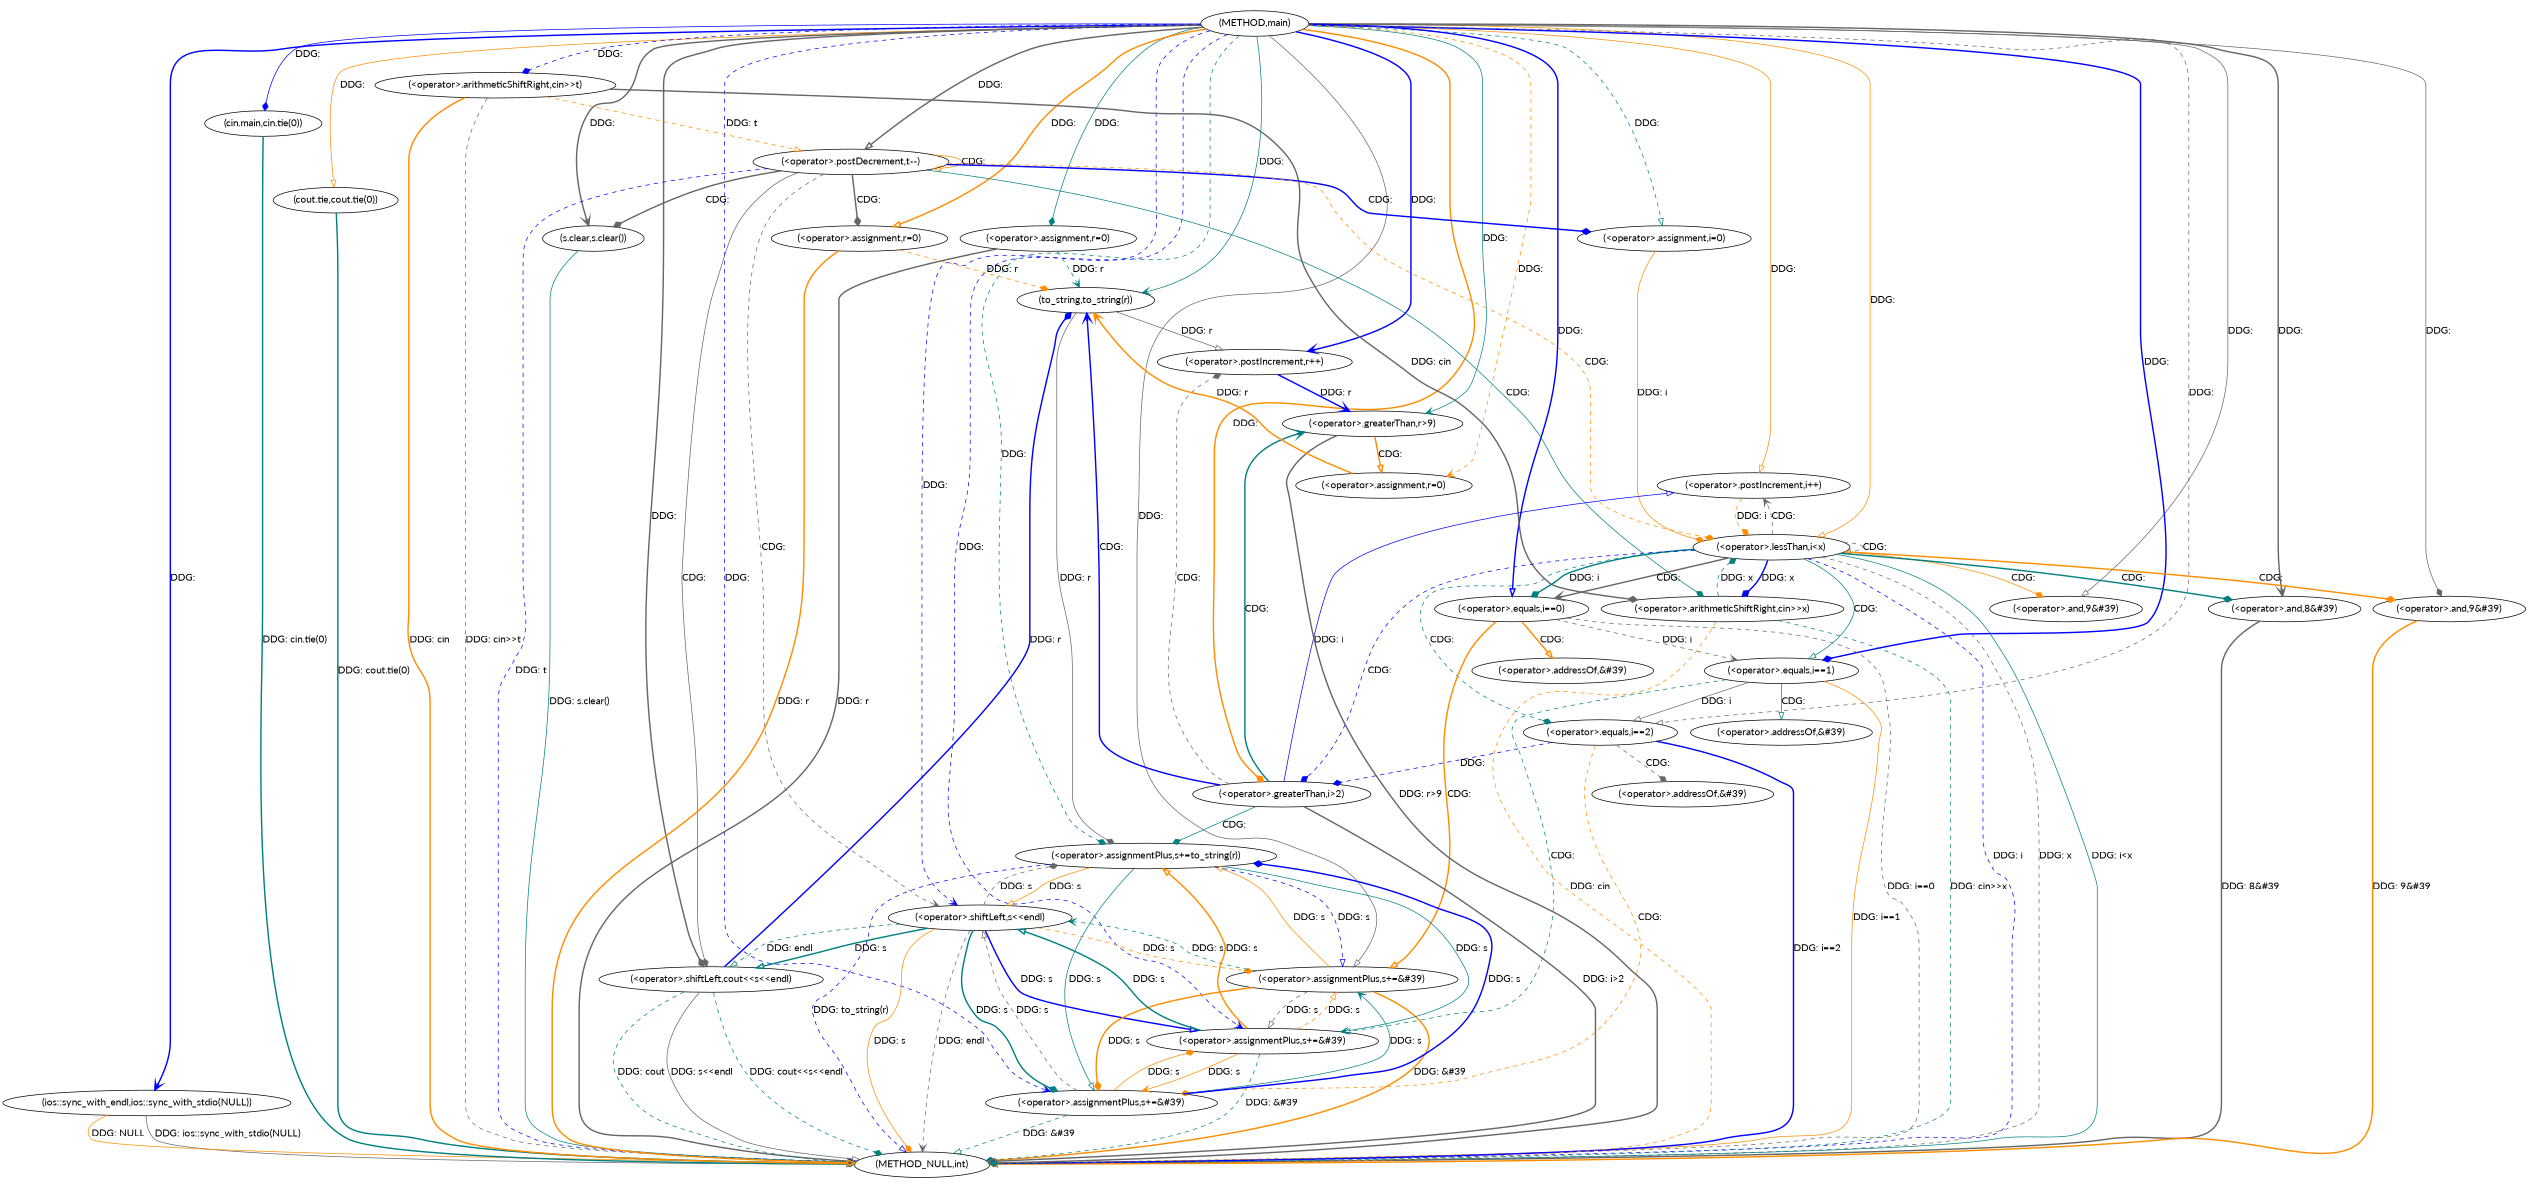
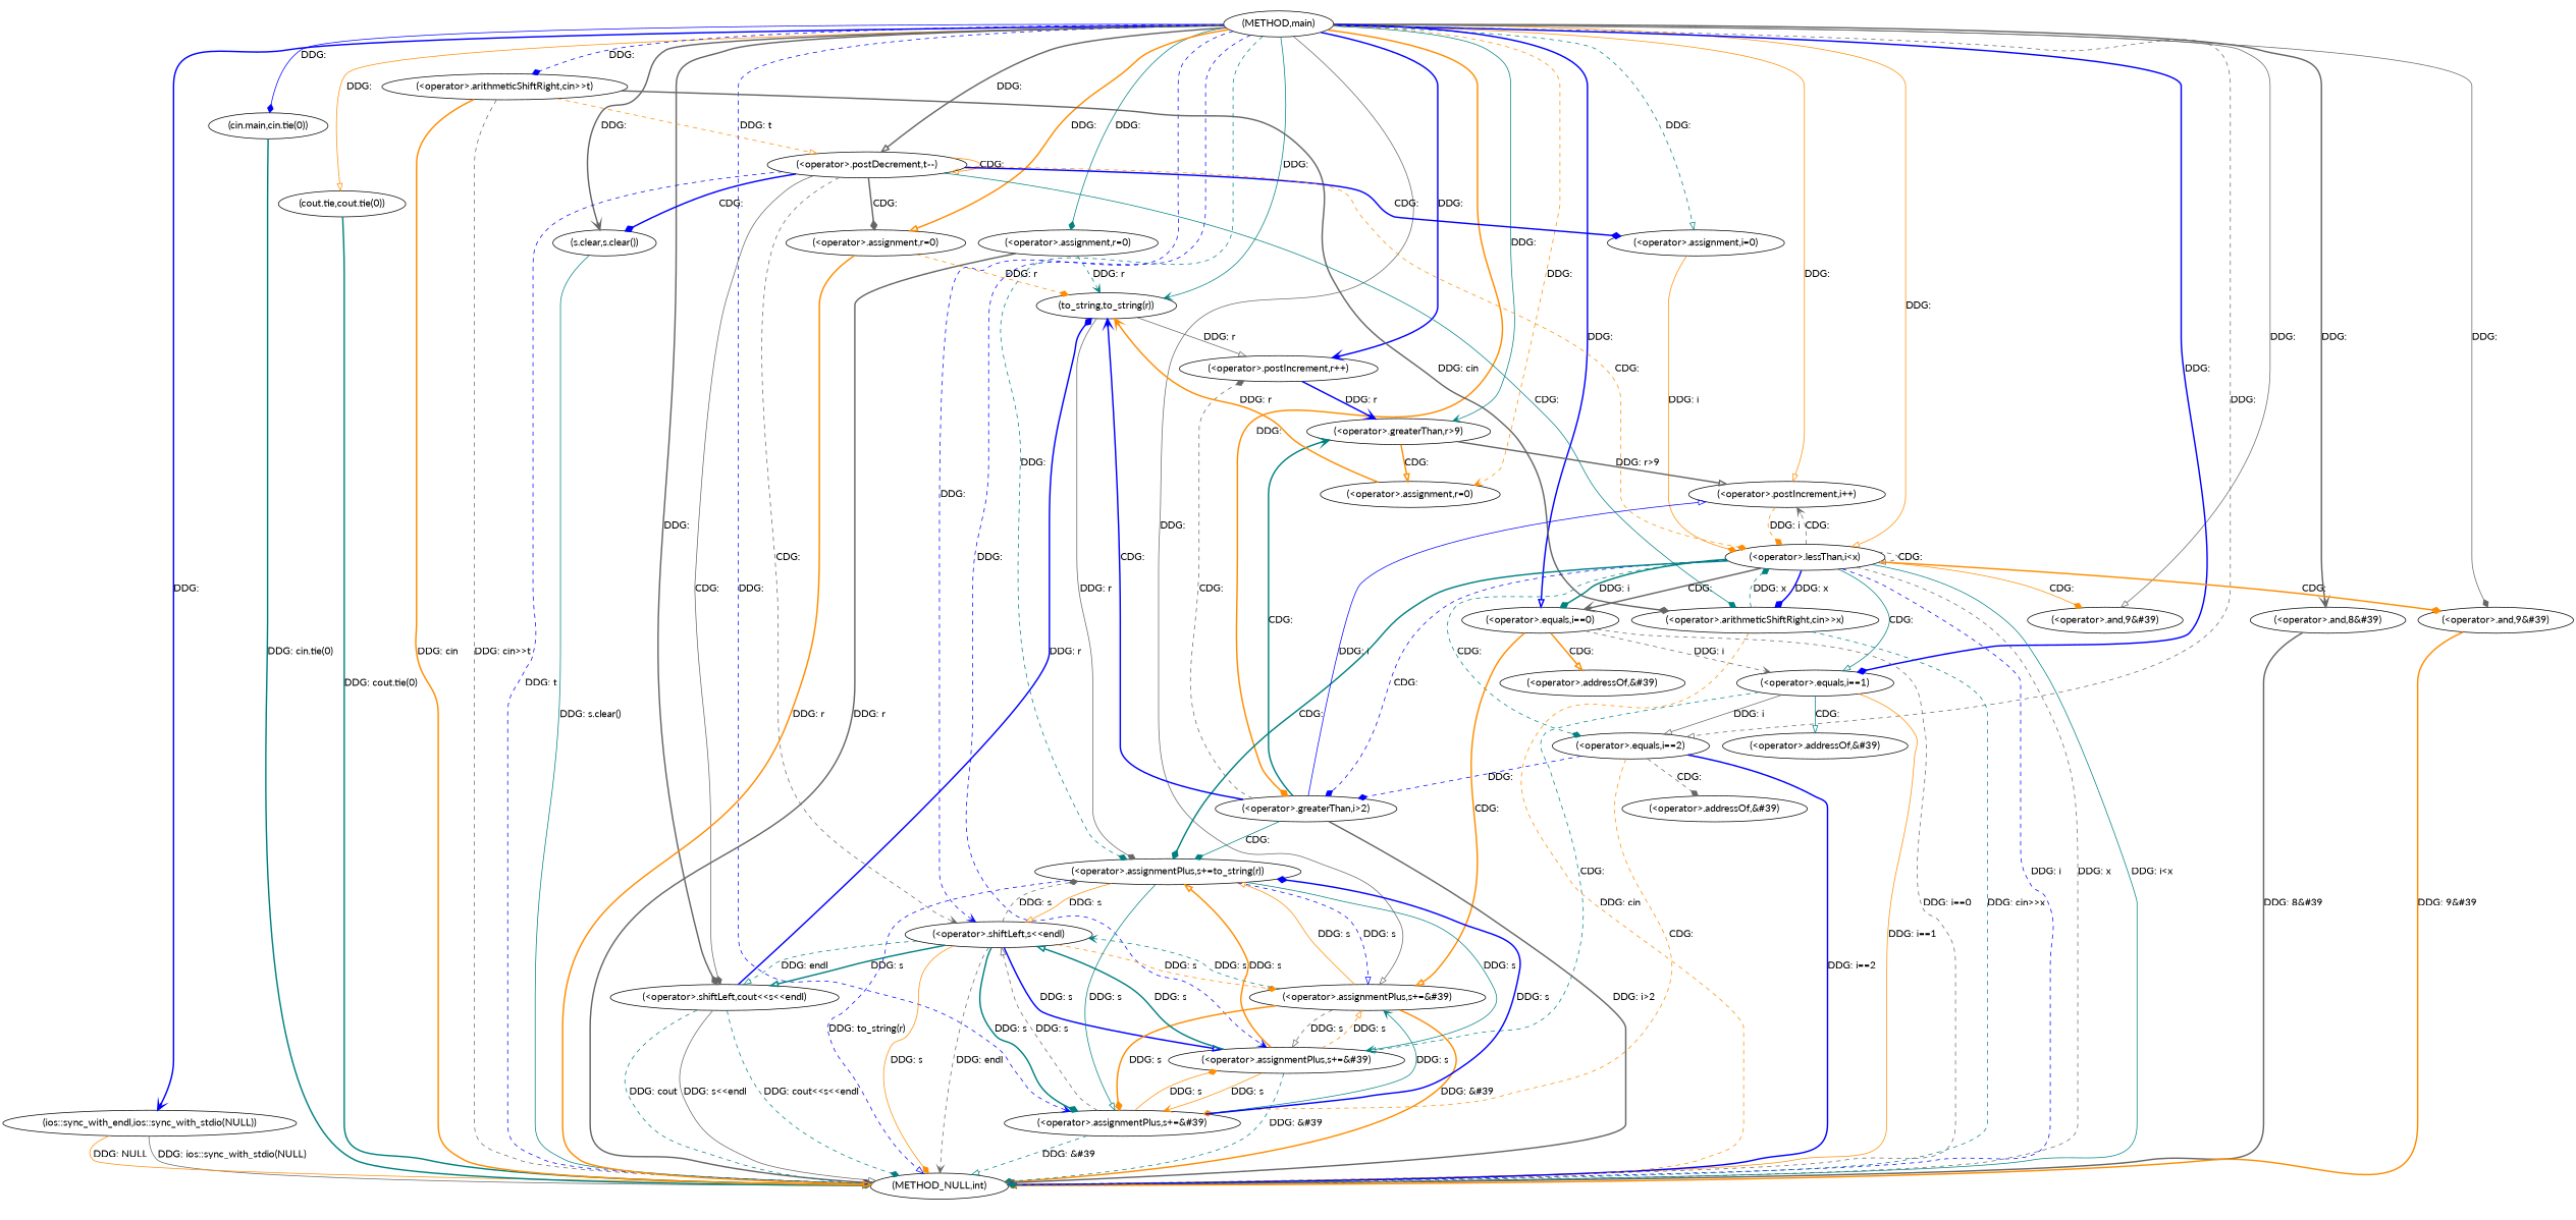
  digraph {
    fontname=Lato
    node [fontname=Lato]
    edge [arrowhead=onormal color=darkorange fontname=Lato style=dashed]
    n1 [label="(METHOD,main)"]
    n2 [label="(ios::sync_with_endl,ios::sync_with_stdio(NULL))"]
    n3 [label="(cin.main,cin.tie(0))"]
    n4 [label="(cout.tie,cout.tie(0))"]
    n5 [label="(<operator>.assignment,r=0)"]
    n6 [label="(<operator>.arithmeticShiftRight,cin>>t)"]
    n7 [label="(<operator>.postDecrement,t--)"]
    n8 [label="(<operator>.shiftLeft,cout<<s<<endl)"]
    n9 [label="(s.clear,s.clear())"]
    n10 [label="(<operator>.assignment,r=0)"]
    n11 [label="(<operator>.assignment,i=0)"]
    n12 [label="(<operator>.lessThan,i<x)"]
    n13 [label="(<operator>.postIncrement,i++)"]
    n14 [label="(<operator>.and,9&#39)"]
    n15 [label="(<operator>.and,8&#39)"]
    n16 [label="(<operator>.and,9&#39)"]
    n17 [label="(<operator>.shiftLeft,s<<endl)"]
    n18 [label="(<operator>.equals,i==0)"]
    n19 [label="(<operator>.assignmentPlus,s+=&#39)"]
    n20 [label="(<operator>.equals,i==1)"]
    n21 [label="(<operator>.assignmentPlus,s+=&#39)"]
    n22 [label="(<operator>.equals,i==2)"]
    n23 [label="(<operator>.assignmentPlus,s+=&#39)"]
    n24 [label="(<operator>.greaterThan,i>2)"]
    n25 [label="(<operator>.assignmentPlus,s+=to_string(r))"]
    n26 [label="(<operator>.postIncrement,r++)"]
    n27 [label="(<operator>.greaterThan,r>9)"]
    n28 [label="(<operator>.assignment,r=0)"]
    n29 [label="(to_string,to_string(r))"]
    n30 [label="(METHOD_NULL,int)"]
    n31 [label="(<operator>.arithmeticShiftRight,cin>>x)"]
    n32 [label="(<operator>.addressOf,&#39)"]
    n33 [label="(<operator>.addressOf,&#39)"]
    n34 [label="(<operator>.addressOf,&#39)"]
    n1 -> n2 [arrowhead=vee color=blue label="DDG: " style=bold]
    n1 -> n3 [arrowhead=diamond color=blue label="DDG: " style=solid]
    n1 -> n4 [label="DDG: " style=solid]
    n1 -> n5 [arrowhead=diamond color=teal label="DDG: " style=solid]
    n1 -> n6 [arrowhead=diamond color=blue label="DDG: "]
    n1 -> n7 [color=gray40 label="DDG: " style=bold]
    n1 -> n8 [arrowhead=diamond color=gray40 label="DDG: " style=bold]
    n1 -> n9 [arrowhead=vee color=gray40 label="DDG: " style=bold]
    n1 -> n10 [label="DDG: " style=bold]
    n1 -> n11 [color=teal label="DDG: "]
    n1 -> n12 [label="DDG: " style=solid]
    n1 -> n13 [label="DDG: " style=solid]
    n1 -> n14 [color=gray40 label="DDG: " style=solid]
    n1 -> n15 [arrowhead=vee color=gray40 label="DDG: " style=bold]
    n1 -> n16 [arrowhead=diamond color=gray40 label="DDG: " style=solid]
    n1 -> n17 [arrowhead=vee color=blue label="DDG: "]
    n1 -> n18 [color=blue label="DDG: " style=bold]
    n1 -> n19 [color=gray40 label="DDG: " style=solid]
    n1 -> n20 [arrowhead=diamond color=blue label="DDG: " style=bold]
    n1 -> n21 [arrowhead=vee color=blue label="DDG: "]
    n1 -> n22 [color=gray40 label="DDG: "]
    n1 -> n23 [arrowhead=vee color=blue label="DDG: "]
    n1 -> n24 [arrowhead=diamond label="DDG: " style=bold]
    n1 -> n25 [arrowhead=diamond color=teal label="DDG: "]
    n1 -> n26 [arrowhead=vee color=blue label="DDG: " style=bold]
    n1 -> n27 [arrowhead=vee color=teal label="DDG: " style=solid]
    n1 -> n28 [arrowhead=vee label="DDG: "]
    n1 -> n29 [arrowhead=vee color=teal label="DDG: " style=solid]
    n2 -> n30 [arrowhead=diamond color=gray40 label="DDG: ios::sync_with_stdio(NULL)" style=solid]
    n2 -> n30 [label="DDG: NULL" style=solid]
    n3 -> n30 [color=teal label="DDG: cin.tie(0)" style=bold]
    n4 -> n30 [arrowhead=diamond color=teal label="DDG: cout.tie(0)" style=bold]
    n5 -> n29 [arrowhead=vee color=teal label="DDG: r"]
    n5 -> n30 [color=gray40 label="DDG: r" style=bold]
    n6 -> n7 [label="DDG: t"]
    n6 -> n30 [label="DDG: cin" style=bold]
    n6 -> n30 [arrowhead=vee color=gray40 label="DDG: cin>>t"]
    n6 -> n31 [arrowhead=diamond color=gray40 label="DDG: cin" style=bold]
    n7 -> n7 [label="CDG: " style=solid]
    n7 -> n8 [arrowhead=diamond color=gray40 label="CDG: " style=solid]
-   n7 -> n9 [arrowhead=diamond color=gray40 label="CDG: " style=bold]
+   n7 -> n9 [arrowhead=diamond color=blue label="CDG: " style=bold]
    n7 -> n10 [arrowhead=diamond color=gray40 label="CDG: " style=bold]
    n7 -> n11 [arrowhead=diamond color=blue label="CDG: " style=bold]
    n7 -> n12 [arrowhead=diamond label="CDG: "]
    n7 -> n17 [arrowhead=vee color=gray40 label="CDG: "]
    n7 -> n30 [arrowhead=vee color=blue label="DDG: t"]
    n7 -> n31 [arrowhead=diamond color=teal label="CDG: " style=solid]
    n8 -> n29 [arrowhead=diamond color=blue label="DDG: r" style=bold]
    n8 -> n30 [color=gray40 label="DDG: s<<endl" style=solid]
    n8 -> n30 [arrowhead=diamond color=teal label="DDG: cout<<s<<endl"]
    n8 -> n30 [color=teal label="DDG: cout"]
    n9 -> n30 [color=teal label="DDG: s.clear()" style=solid]
    n10 -> n29 [arrowhead=diamond label="DDG: r"]
    n10 -> n30 [label="DDG: r" style=bold]
    n11 -> n12 [arrowhead=diamond label="DDG: i" style=solid]
    n12 -> n12 [color=gray40 label="CDG: "]
    n12 -> n13 [arrowhead=vee color=gray40 label="CDG: "]
    n12 -> n14 [arrowhead=diamond label="CDG: " style=solid]
-   n12 -> n15 [arrowhead=diamond color=teal label="CDG: " style=bold]
+   n12 -> n25 [arrowhead=diamond color=teal label="CDG: " style=bold]
    n12 -> n16 [arrowhead=diamond label="CDG: " style=bold]
    n12 -> n18 [arrowhead=diamond color=teal label="DDG: i" style=bold]
    n12 -> n18 [arrowhead=vee color=gray40 label="CDG: " style=bold]
    n12 -> n20 [color=teal label="CDG: " style=solid]
    n12 -> n22 [arrowhead=diamond color=teal label="CDG: "]
    n12 -> n24 [arrowhead=diamond color=blue label="CDG: "]
    n12 -> n30 [arrowhead=vee color=blue label="DDG: i"]
    n12 -> n30 [color=gray40 label="DDG: x"]
    n12 -> n30 [arrowhead=diamond color=teal label="DDG: i<x" style=solid]
    n12 -> n31 [arrowhead=diamond color=blue label="DDG: x" style=bold]
    n13 -> n12 [arrowhead=diamond label="DDG: i"]
    n15 -> n30 [color=gray40 label="DDG: 8&#39" style=bold]
    n16 -> n30 [label="DDG: 9&#39" style=bold]
    n17 -> n8 [color=teal label="DDG: endl"]
    n17 -> n8 [color=teal label="DDG: s" style=bold]
    n17 -> n19 [arrowhead=diamond label="DDG: s"]
    n17 -> n21 [color=blue label="DDG: s" style=bold]
    n17 -> n23 [arrowhead=diamond color=teal label="DDG: s" style=bold]
    n17 -> n25 [arrowhead=diamond color=gray40 label="DDG: s"]
    n17 -> n30 [arrowhead=diamond label="DDG: s" style=solid]
    n17 -> n30 [arrowhead=vee color=gray40 label="DDG: endl"]
    n18 -> n19 [label="CDG: " style=bold]
    n18 -> n20 [arrowhead=vee color=gray40 label="DDG: i"]
    n18 -> n30 [arrowhead=vee color=gray40 label="DDG: i==0"]
    n18 -> n32 [label="CDG: " style=bold]
    n19 -> n17 [arrowhead=vee color=teal label="DDG: s"]
    n19 -> n21 [color=gray40 label="DDG: s"]
    n19 -> n23 [arrowhead=diamond label="DDG: s" style=bold]
    n19 -> n25 [label="DDG: s" style=solid]
    n19 -> n30 [arrowhead=diamond label="DDG: &#39" style=bold]
    n20 -> n21 [color=teal label="CDG: "]
    n20 -> n22 [color=gray40 label="DDG: i" style=solid]
    n20 -> n30 [label="DDG: i==1" style=solid]
    n20 -> n33 [color=teal label="CDG: " style=solid]
    n21 -> n17 [color=teal label="DDG: s" style=bold]
    n21 -> n19 [label="DDG: s"]
    n21 -> n23 [arrowhead=vee label="DDG: s" style=solid]
    n21 -> n25 [label="DDG: s" style=bold]
    n21 -> n30 [arrowhead=diamond color=teal label="DDG: &#39"]
    n22 -> n23 [arrowhead=diamond label="CDG: "]
    n22 -> n24 [arrowhead=diamond color=blue label="DDG: "]
    n22 -> n30 [arrowhead=diamond color=blue label="DDG: i==2" style=bold]
    n22 -> n34 [arrowhead=diamond color=gray40 label="CDG: "]
    n23 -> n17 [color=gray40 label="DDG: s"]
    n23 -> n19 [arrowhead=vee color=teal label="DDG: s" style=solid]
    n23 -> n21 [arrowhead=diamond label="DDG: s" style=solid]
    n23 -> n25 [arrowhead=diamond color=blue label="DDG: s" style=bold]
    n23 -> n30 [color=teal label="DDG: &#39"]
    n24 -> n13 [color=blue label="DDG: i" style=solid]
    n24 -> n25 [arrowhead=diamond color=teal label="CDG: " style=solid]
    n24 -> n26 [arrowhead=diamond color=gray40 label="CDG: "]
    n24 -> n27 [arrowhead=vee color=teal label="CDG: " style=bold]
    n24 -> n29 [arrowhead=vee color=blue label="CDG: " style=bold]
    n24 -> n30 [color=gray40 label="DDG: i>2" style=bold]
    n25 -> n17 [label="DDG: s" style=solid]
    n25 -> n19 [color=blue label="DDG: s"]
    n25 -> n21 [arrowhead=vee color=teal label="DDG: s" style=solid]
    n25 -> n23 [color=teal label="DDG: s" style=solid]
    n25 -> n30 [color=blue label="DDG: to_string(r)"]
    n26 -> n27 [arrowhead=vee color=blue label="DDG: r" style=bold]
    n27 -> n28 [label="CDG: " style=bold]
-   n27 -> n30 [color=gray40 label="DDG: r>9" style=bold]
+   n27 -> n13 [color=gray40 label="DDG: r>9" style=bold]
    n28 -> n29 [arrowhead=vee label="DDG: r" style=bold]
    n29 -> n25 [arrowhead=diamond color=gray40 label="DDG: r" style=solid]
    n29 -> n26 [color=gray40 label="DDG: r" style=solid]
    n31 -> n12 [arrowhead=diamond color=teal label="DDG: x"]
    n31 -> n30 [arrowhead=diamond label="DDG: cin"]
    n31 -> n30 [arrowhead=diamond color=teal label="DDG: cin>>x"]
  }
